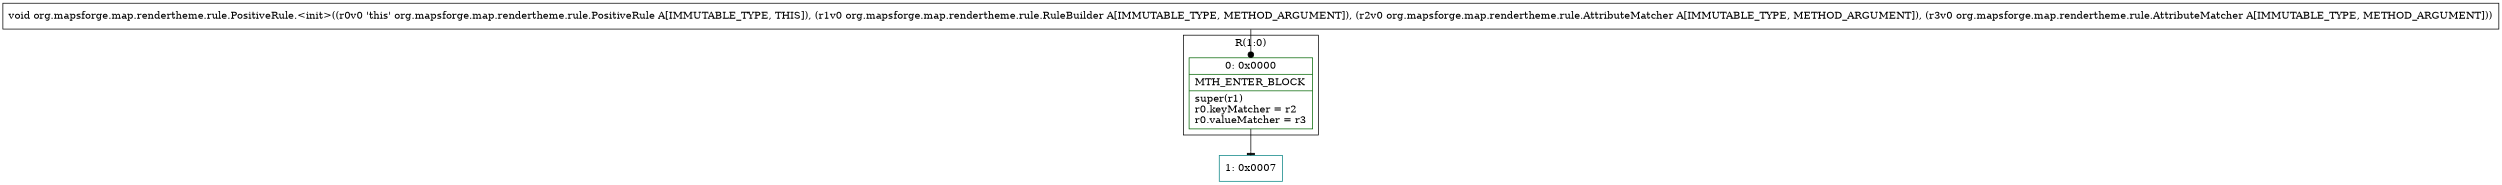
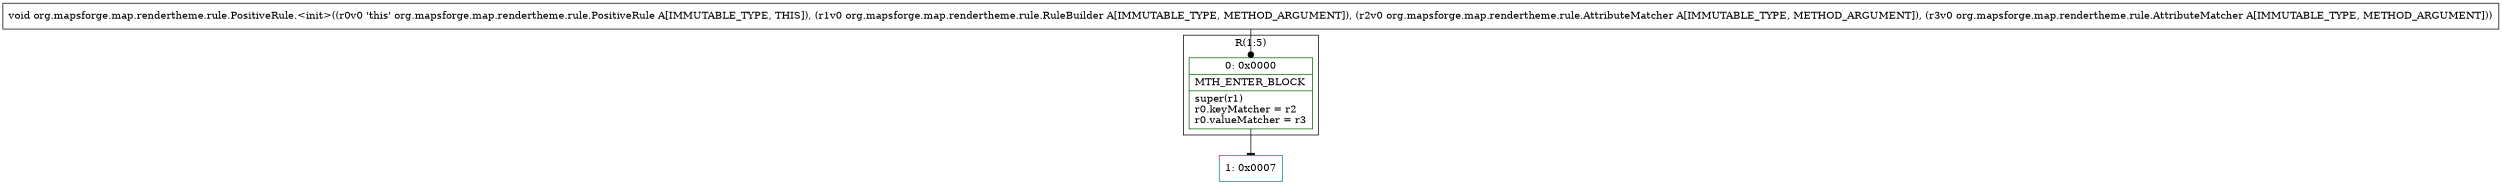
  digraph {
    node [shape=record]
    n1 [color=darkgreen label="{0\:\ 0x0000|MTH_ENTER_BLOCK\l|super(r1)\lr0.keyMatcher = r2\lr0.valueMatcher = r3\l}"]
    n2 [color=teal label="{1\:\ 0x0007}"]
    n3 [label="{void org.mapsforge.map.rendertheme.rule.PositiveRule.\<init\>((r0v0 'this' org.mapsforge.map.rendertheme.rule.PositiveRule A[IMMUTABLE_TYPE, THIS]), (r1v0 org.mapsforge.map.rendertheme.rule.RuleBuilder A[IMMUTABLE_TYPE, METHOD_ARGUMENT]), (r2v0 org.mapsforge.map.rendertheme.rule.AttributeMatcher A[IMMUTABLE_TYPE, METHOD_ARGUMENT]), (r3v0 org.mapsforge.map.rendertheme.rule.AttributeMatcher A[IMMUTABLE_TYPE, METHOD_ARGUMENT])) }" color=black]
    subgraph cluster_1 {
-     label="R(1:0)"
+     label="R(1:5)"
      n1
    }
    n1 -> n2 [arrowhead=tee]
    n3 -> n1 [arrowhead=dot]
  }
